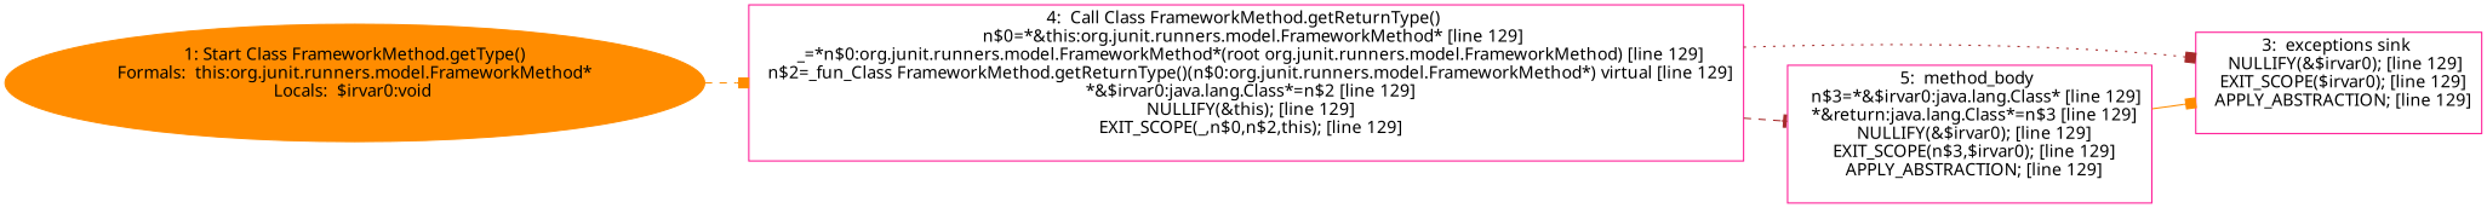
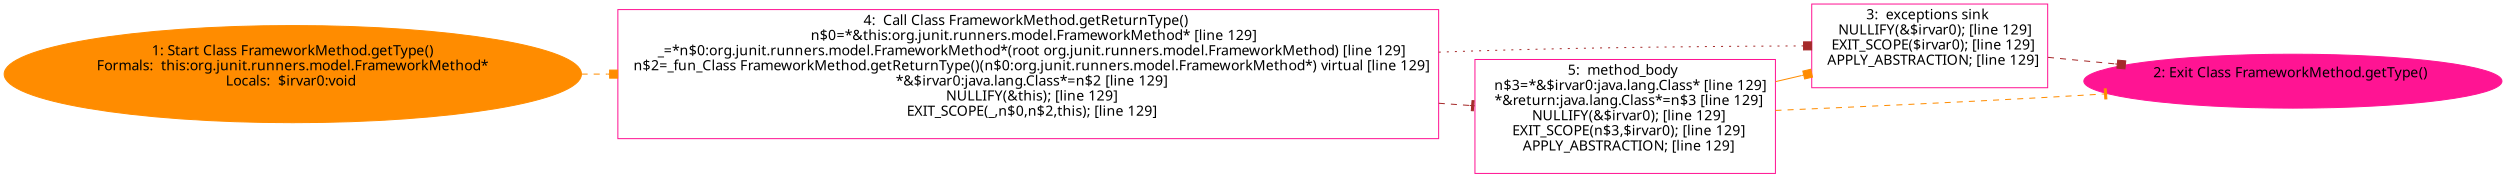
  digraph {
    rankdir=LR
    fontname="Noto Sans"
    node [color=deeppink fontname="Noto Sans" shape=box]
    edge [color=darkorange style=dashed arrowhead=box fontname="Noto Sans"]
    n1 [color=darkorange label="1: Start Class FrameworkMethod.getType()\nFormals:  this:org.junit.runners.model.FrameworkMethod*\nLocals:  $irvar0:void \n  " style=filled shape=""]
    n2 [label="4:  Call Class FrameworkMethod.getReturnType() \n   n$0=*&this:org.junit.runners.model.FrameworkMethod* [line 129]\n  _=*n$0:org.junit.runners.model.FrameworkMethod*(root org.junit.runners.model.FrameworkMethod) [line 129]\n  n$2=_fun_Class FrameworkMethod.getReturnType()(n$0:org.junit.runners.model.FrameworkMethod*) virtual [line 129]\n  *&$irvar0:java.lang.Class*=n$2 [line 129]\n  NULLIFY(&this); [line 129]\n  EXIT_SCOPE(_,n$0,n$2,this); [line 129]\n "]
    n3 [label="3:  exceptions sink \n   NULLIFY(&$irvar0); [line 129]\n  EXIT_SCOPE($irvar0); [line 129]\n  APPLY_ABSTRACTION; [line 129]\n "]
    n4 [label="5:  method_body \n   n$3=*&$irvar0:java.lang.Class* [line 129]\n  *&return:java.lang.Class*=n$3 [line 129]\n  NULLIFY(&$irvar0); [line 129]\n  EXIT_SCOPE(n$3,$irvar0); [line 129]\n  APPLY_ABSTRACTION; [line 129]\n "]
+   n5 [label="2: Exit Class FrameworkMethod.getType() \n  " style=filled shape=""]
    n1 -> n2
    n2 -> n3 [color=brown style=dotted]
    n2 -> n4 [color=brown arrowhead=tee]
+   n3 -> n5 [color=brown]
    n4 -> n3 [style=solid]
+   n4 -> n5 [arrowhead=tee]
  }
